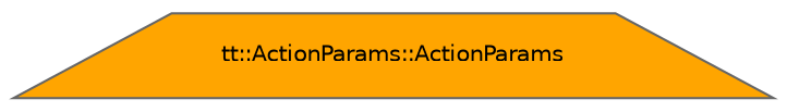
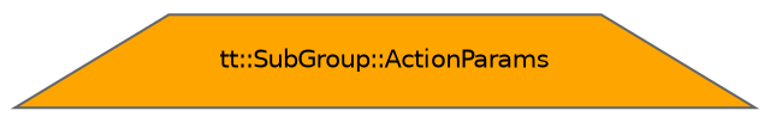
  digraph {
    rankdir=LR
-   n1 [color=grey40 fillcolor=orange fontname=Helvetica fontsize=10 height=0.2 label="tt::ActionParams::ActionParams" shape=trapezium style=filled width=0.4]
+   n1 [color=grey40 fillcolor=orange fontname=Helvetica fontsize=10 height=0.2 label="tt::SubGroup::ActionParams" shape=trapezium style=filled width=0.4]
  }
